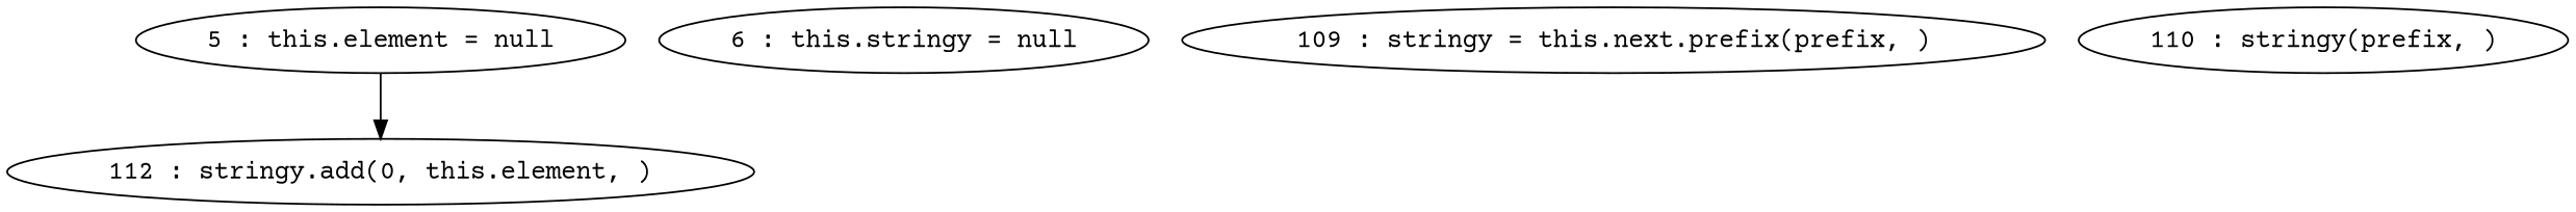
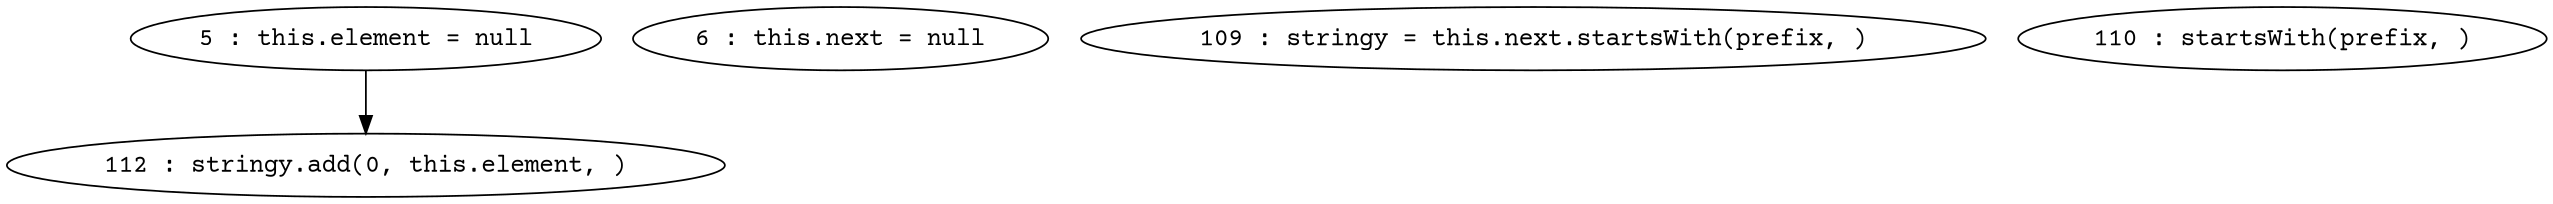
  digraph {
    fontname="Courier Prime"
    node [fontname="Courier Prime"]
    "5 : this.element = null"
    "112 : stringy.add(0, this.element, )"
-   "6 : this.next = null" [label="6 : this.stringy = null"]
-   "109 : stringy = this.next.startsWith(prefix, )" [label="109 : stringy = this.next.prefix(prefix, )"]
-   "110 : startsWith(prefix, )" [label="110 : stringy(prefix, )"]
+   "6 : this.next = null"
+   "109 : stringy = this.next.startsWith(prefix, )"
+   "110 : startsWith(prefix, )"
    "5 : this.element = null" -> "112 : stringy.add(0, this.element, )" [fontname="Courier Prime"]
  }
